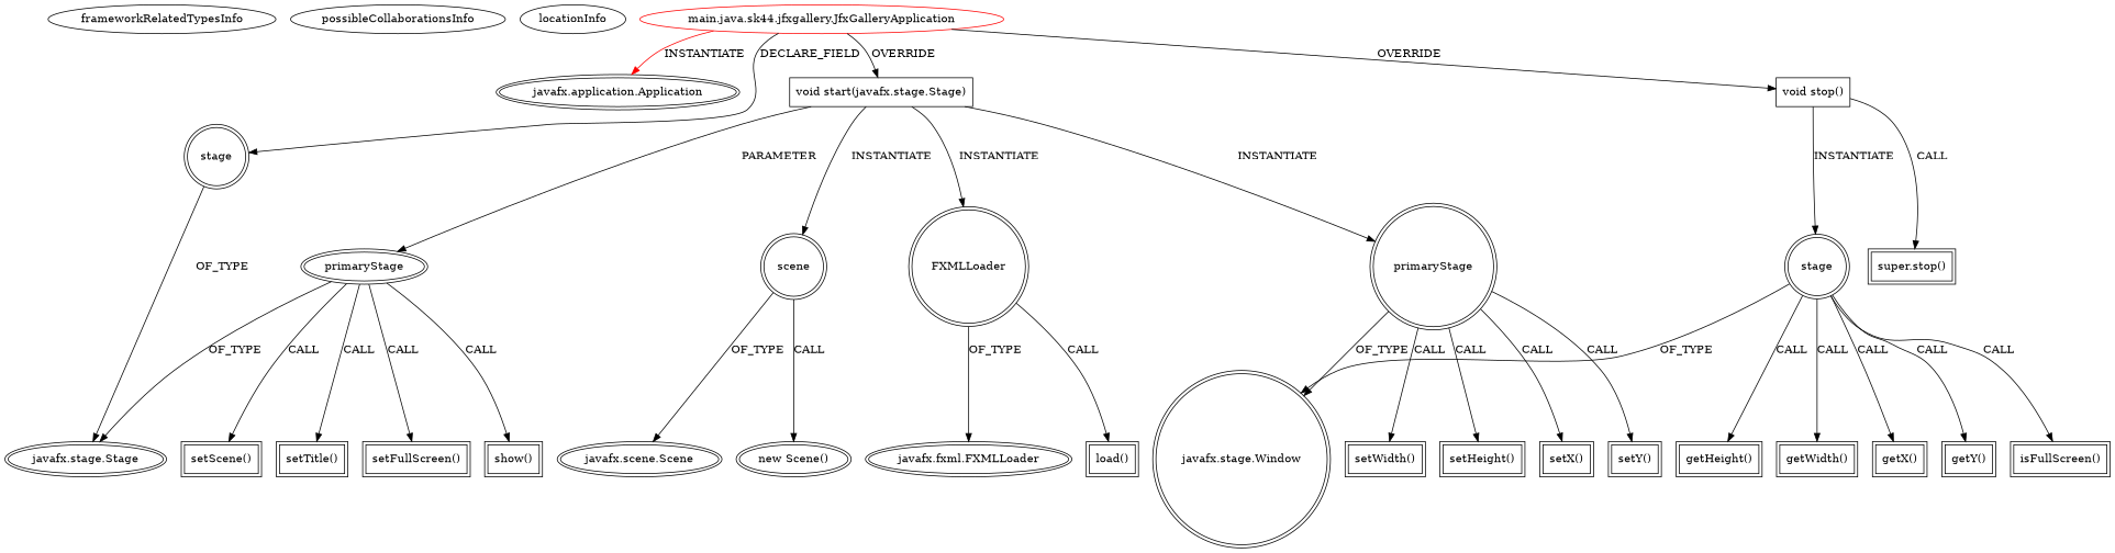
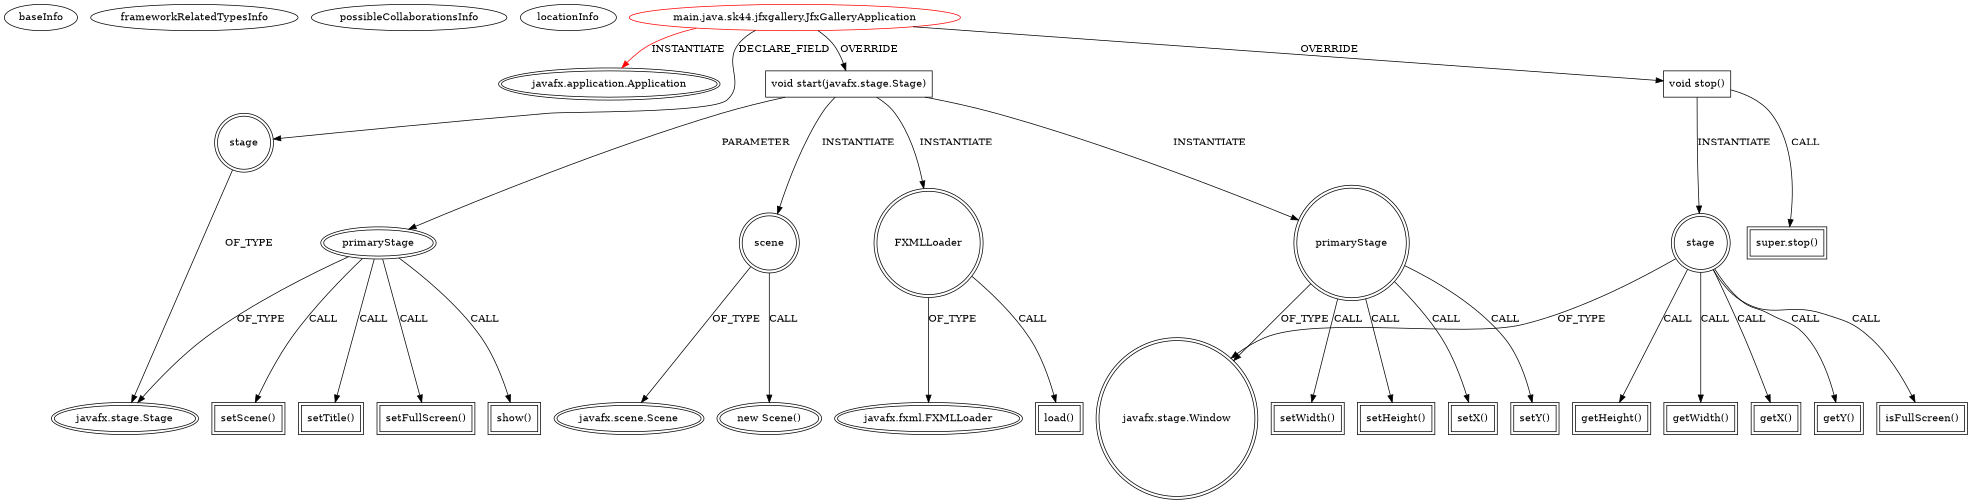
  digraph {
    node [isFrameworkType=true vertexType=INSIDE_CALL peripheries=2 shape=box]
+   baseInfo [category=extension_graph graphId=4194 isAnonymous=false possibleRelation=false isFrameworkType="" vertexType="" peripheries="" shape=""]
    frameworkRelatedTypesInfo [0="javafx.application.Application" isFrameworkType="" vertexType="" peripheries="" shape=""]
    possibleCollaborationsInfo [isFrameworkType="" vertexType="" peripheries="" shape=""]
    locationInfo [contextSignature=JfxGalleryApplication filePath="/sk44-javafx-gallery/javafx-gallery-master/src/main/java/sk44/jfxgallery/JfxGalleryApplication.java" graphId=4194 projectName="sk44-javafx-gallery" isFrameworkType="" vertexType="" peripheries="" shape=""]
    n5 [color=red isFrameworkType=false label="main.java.sk44.jfxgallery.JfxGalleryApplication" vertexType=ROOT_CLIENT_CLASS_DECLARATION peripheries="" shape=""]
    n6 [label="javafx.application.Application" vertexType=FRAMEWORK_CLASS_TYPE shape=""]
    n7 [label=stage shape=circle vertexType=FIELD_DECLARATION]
    n8 [isFrameworkType=false label="void start(javafx.stage.Stage)" vertexType=OVERRIDING_METHOD_DECLARATION peripheries=""]
    n9 [isFrameworkType=false label="void stop()" vertexType=OVERRIDING_METHOD_DECLARATION peripheries=""]
    n10 [label="javafx.stage.Stage" vertexType=FRAMEWORK_CLASS_TYPE shape=""]
    n11 [label=primaryStage vertexType=PARAMETER_DECLARATION shape=""]
    n12 [label=scene shape=circle vertexType=VARIABLE_EXPRESION]
    n13 [label=FXMLLoader shape=circle vertexType=VARIABLE_EXPRESION]
    n14 [label=primaryStage shape=circle vertexType=VARIABLE_EXPRESION]
    n15 [label=stage shape=circle vertexType=VARIABLE_EXPRESION]
    n16 [label="super.stop()" vertexType=SUPER_CALL]
    n17 [label="setScene()"]
    n18 [label="setTitle()"]
    n19 [label="setFullScreen()"]
    n20 [label="show()"]
    n21 [label="javafx.scene.Scene" vertexType=FRAMEWORK_CLASS_TYPE shape=""]
    n22 [label="new Scene()" vertexType=CONSTRUCTOR_CALL shape=""]
    n23 [label="javafx.fxml.FXMLLoader" vertexType=FRAMEWORK_CLASS_TYPE shape=""]
    n24 [label="load()"]
    n25 [label="javafx.stage.Window" shape=circle vertexType=FRAMEWORK_CLASS_TYPE]
    n26 [label="setWidth()"]
    n27 [label="setHeight()"]
    n28 [label="setX()"]
    n29 [label="setY()"]
    n30 [label="getHeight()"]
    n31 [label="getWidth()"]
    n32 [label="getX()"]
    n33 [label="getY()"]
    n34 [label="isFullScreen()"]
    n5 -> n6 [color=red label=INSTANTIATE]
    n5 -> n7 [label=DECLARE_FIELD]
    n5 -> n8 [label=OVERRIDE]
    n5 -> n9 [label=OVERRIDE]
    n7 -> n10 [label=OF_TYPE]
    n8 -> n11 [label=PARAMETER]
    n8 -> n12 [label=INSTANTIATE]
    n8 -> n13 [label=INSTANTIATE]
    n8 -> n14 [label=INSTANTIATE]
    n9 -> n15 [label=INSTANTIATE]
    n9 -> n16 [label=CALL]
    n11 -> n10 [label=OF_TYPE]
    n11 -> n17 [label=CALL]
    n11 -> n18 [label=CALL]
    n11 -> n19 [label=CALL]
    n11 -> n20 [label=CALL]
    n12 -> n21 [label=OF_TYPE]
    n12 -> n22 [label=CALL]
    n13 -> n23 [label=OF_TYPE]
    n13 -> n24 [label=CALL]
    n14 -> n25 [label=OF_TYPE]
    n14 -> n26 [label=CALL]
    n14 -> n27 [label=CALL]
    n14 -> n28 [label=CALL]
    n14 -> n29 [label=CALL]
    n15 -> n25 [label=OF_TYPE]
    n15 -> n30 [label=CALL]
    n15 -> n31 [label=CALL]
    n15 -> n32 [label=CALL]
    n15 -> n33 [label=CALL]
    n15 -> n34 [label=CALL]
  }
